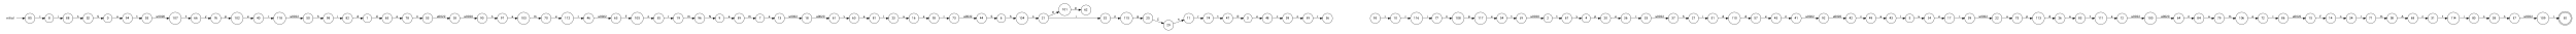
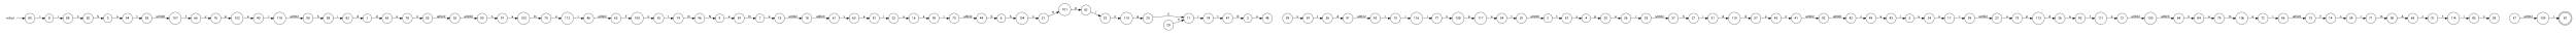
  digraph {
    fontname=Roboto
    rankdir=LR
    node [fontname=Roboto shape=circle]
    edge [fontname=Roboto]
    0
    94
    55
    107
    1
    65
    78
    53
    2
    67
    4
    20
    3
    48
    59
    99
    36
    33
    5
    24
    17
    39
    6
    104
    21
    101
    7
    13
    18
    61
    8
    88
    52
    9
    89
    10
    116
    77
    108
    11
    74
    47
    12
    100
    64
    84
    60
    14
    34
    71
    58
    15
    16
    93
    73
    44
    22
    75
    81
    19
    96
    37
    62
    32
    113
    26
    23
    25
    29
    83
    111
    27
    51
    110
    57
    28
    90
    97
    103
    30 [shape=doublecircle]
    31
    114
    80
    38
    115
    68
    35
    87
    109
    40
    118
    50
    98
    41
    92
    42
    49
    43
    45
    46
    63
    105
    56
    82
    54
    69
    66
    76
+   91
    95
    79
    106
    102
    70
    112
    72
    86
    117
    85
    initial [shape=plaintext]
    0 -> 94 [label=u]
    94 -> 55 [label=t]
    55 -> 107 [label="\u0020"]
    107 -> 66 [label=t]
    1 -> 65 [label=d]
    65 -> 78 [label=e]
    78 -> 53 [label=n]
    53 -> 28 [label="\u0022"]
    2 -> 67 [label=t]
    67 -> 4 [label=y]
    4 -> 20 [label=p]
    20 -> 36 [label=e]
    3 -> 48 [label=e]
-   48 -> 59 [label=c]
    59 -> 99 [label=o]
    99 -> 56 [label=r]
    36 -> 33 [label="="]
    33 -> 37 [label="\u0022"]
    5 -> 24 [label=u]
    24 -> 17 [label=e]
    17 -> 39 [label="="]
    39 -> 22 [label="\u0022"]
    6 -> 104 [label=h]
    104 -> 21 [label=o]
    21 -> 101 [label=p]
    101 -> 62 [label=p]
    7 -> 13 [label=e]
    13 -> 18 [label="\u0022"]
    18 -> 61 [label="\u0020"]
    61 -> 60 [label=v]
    8 -> 88 [label=i]
    88 -> 52 [label=n]
    52 -> 0 [label=S]
    9 -> 89 [label=a]
    89 -> 7 [label=m]
    10 -> 116 [label="<"]
    116 -> 77 [label=i]
    77 -> 108 [label=n]
    108 -> 117 [label=p]
    11 -> 74 [label=r]
    74 -> 47 [label=t]
    47 -> 3 [label=R]
    12 -> 100 [label="\u0022"]
    100 -> 64 [label="\u0020"]
    64 -> 84 [label=n]
    84 -> 79 [label=a]
    60 -> 81 [label=a]
    14 -> 34 [label=o]
    34 -> 71 [label=r]
    71 -> 58 [label=m]
    58 -> 68 [label=A]
    15 -> 14 [label=F]
    16 -> 93 [label=e]
    93 -> 73 [label="="]
    73 -> 44 [label="\u0022"]
    44 -> 6 [label=S]
    22 -> 75 [label=u]
    75 -> 113 [label=p]
    81 -> 23 [label=l]
    19 -> 96 [label=m]
    96 -> 9 [label=N]
    37 -> 27 [label=h]
-   21 -> 32 [label=i]
+   62 -> 32 [label=i]
    32 -> 115 [label=n]
    113 -> 26 [label=d]
    26 -> 83 [label=a]
    23 -> 16 [label=u]
-   25 -> 29 [label=C]
+   25 -> 11 [label=C]
    29 -> 11 [label=n]
    83 -> 111 [label=t]
    111 -> 12 [label=e]
    27 -> 51 [label=i]
    51 -> 110 [label=d]
    110 -> 57 [label=d]
    57 -> 45 [label=e]
    28 -> 90 [label="\u0020"]
    90 -> 97 [label=n]
    97 -> 103 [label=a]
    103 -> 70 [label=m]
    31 -> 114 [label=t]
    114 -> 80 [label=i]
    80 -> 38 [label=o]
-   38 -> 87 [label=n]
    115 -> 25 [label=g]
    68 -> 31 [label=c]
    35 -> 19 [label=r]
    87 -> 109 [label="\u0022"]
    109 -> 30 [label=">"]
    40 -> 118 [label="="]
    118 -> 50 [label="\u0022"]
    50 -> 98 [label=h]
    98 -> 82 [label=i]
    41 -> 92 [label="\u0022"]
    92 -> 42 [label="\u0020"]
    42 -> 49 [label=v]
    49 -> 43 [label=a]
    43 -> 5 [label=l]
    45 -> 41 [label=n]
    46 -> 63 [label="\u0022"]
    63 -> 105 [label=F]
    105 -> 35 [label=o]
+   56 -> 91 [label=d]
    82 -> 1 [label=d]
    54 -> 69 [label=t]
    69 -> 2 [label="\u0020"]
    66 -> 76 [label=y]
    76 -> 102 [label=p]
+   91 -> 95 [label="\u0022"]
    95 -> 10 [label=">"]
    79 -> 106 [label=m]
    106 -> 72 [label=e]
    102 -> 40 [label=e]
    70 -> 112 [label=e]
    112 -> 46 [label="="]
    72 -> 86 [label="="]
    86 -> 15 [label="\u0022"]
    117 -> 54 [label=u]
    85 -> 8 [label="<"]
    initial -> 85
  }
